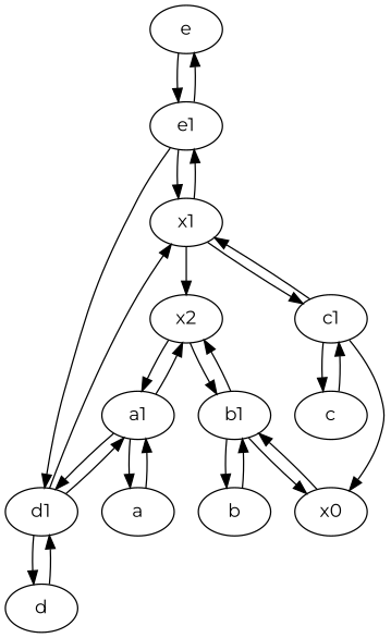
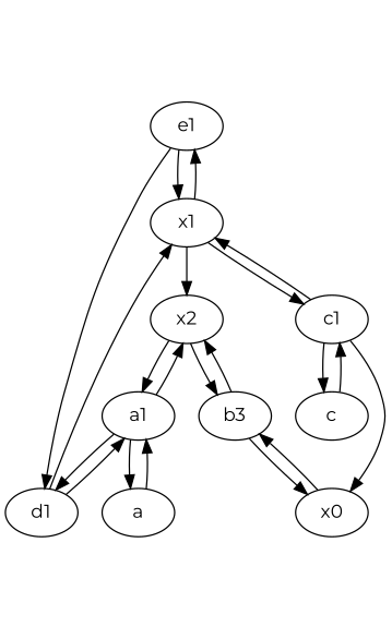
  digraph {
    fontname=Montserrat
    node [fontname=Montserrat]
    edge [fontname=Montserrat]
-   e
    e1
    d1
    x1
    c
    c1
    x0
-   b1
+   b1 [label=b3]
    x2
-   b
    a1
    a
-   d
-   e -> e1
-   e1 -> e
    e1 -> d1
    e1 -> x1
    d1 -> x1
    d1 -> a1
-   d1 -> d
    x1 -> e1
    x1 -> c1
    x1 -> x2
    c -> c1
    c1 -> x1
    c1 -> c
    c1 -> x0
    x0 -> b1
    b1 -> x0
    b1 -> x2
-   b1 -> b
    x2 -> b1
    x2 -> a1
-   b -> b1
    a1 -> d1
    a1 -> x2
    a1 -> a
    a -> a1
-   d -> d1
  }
